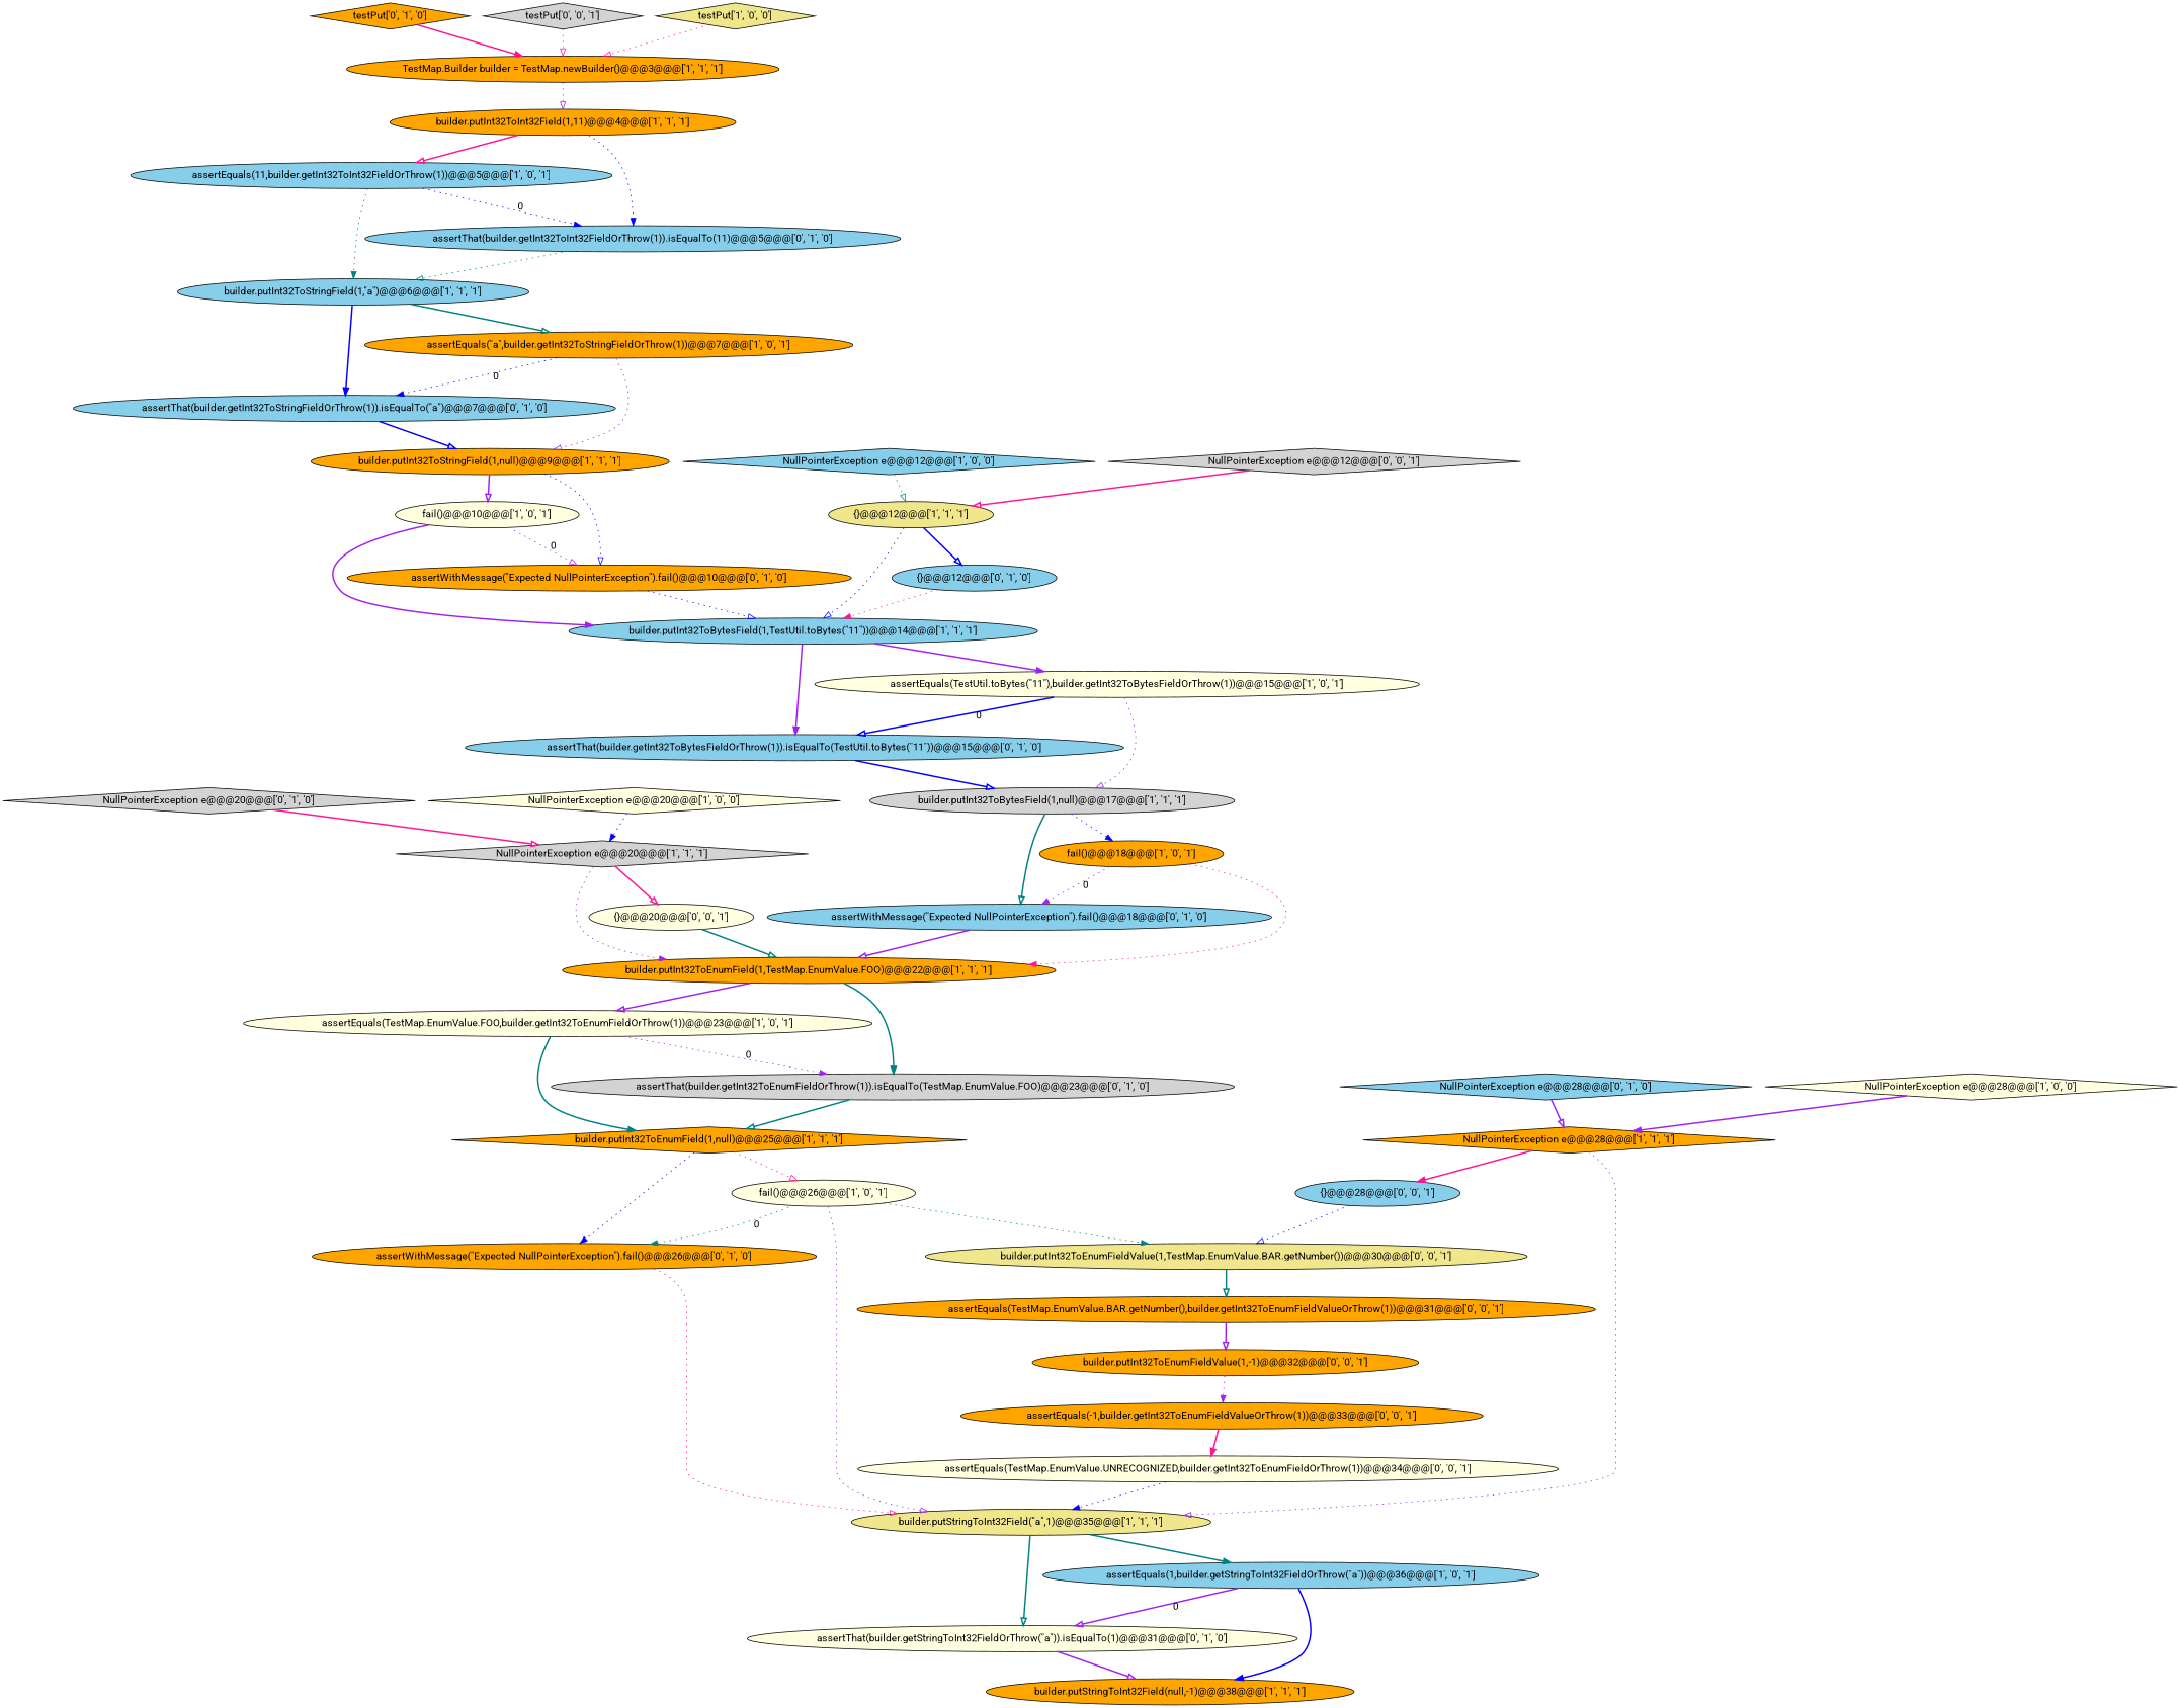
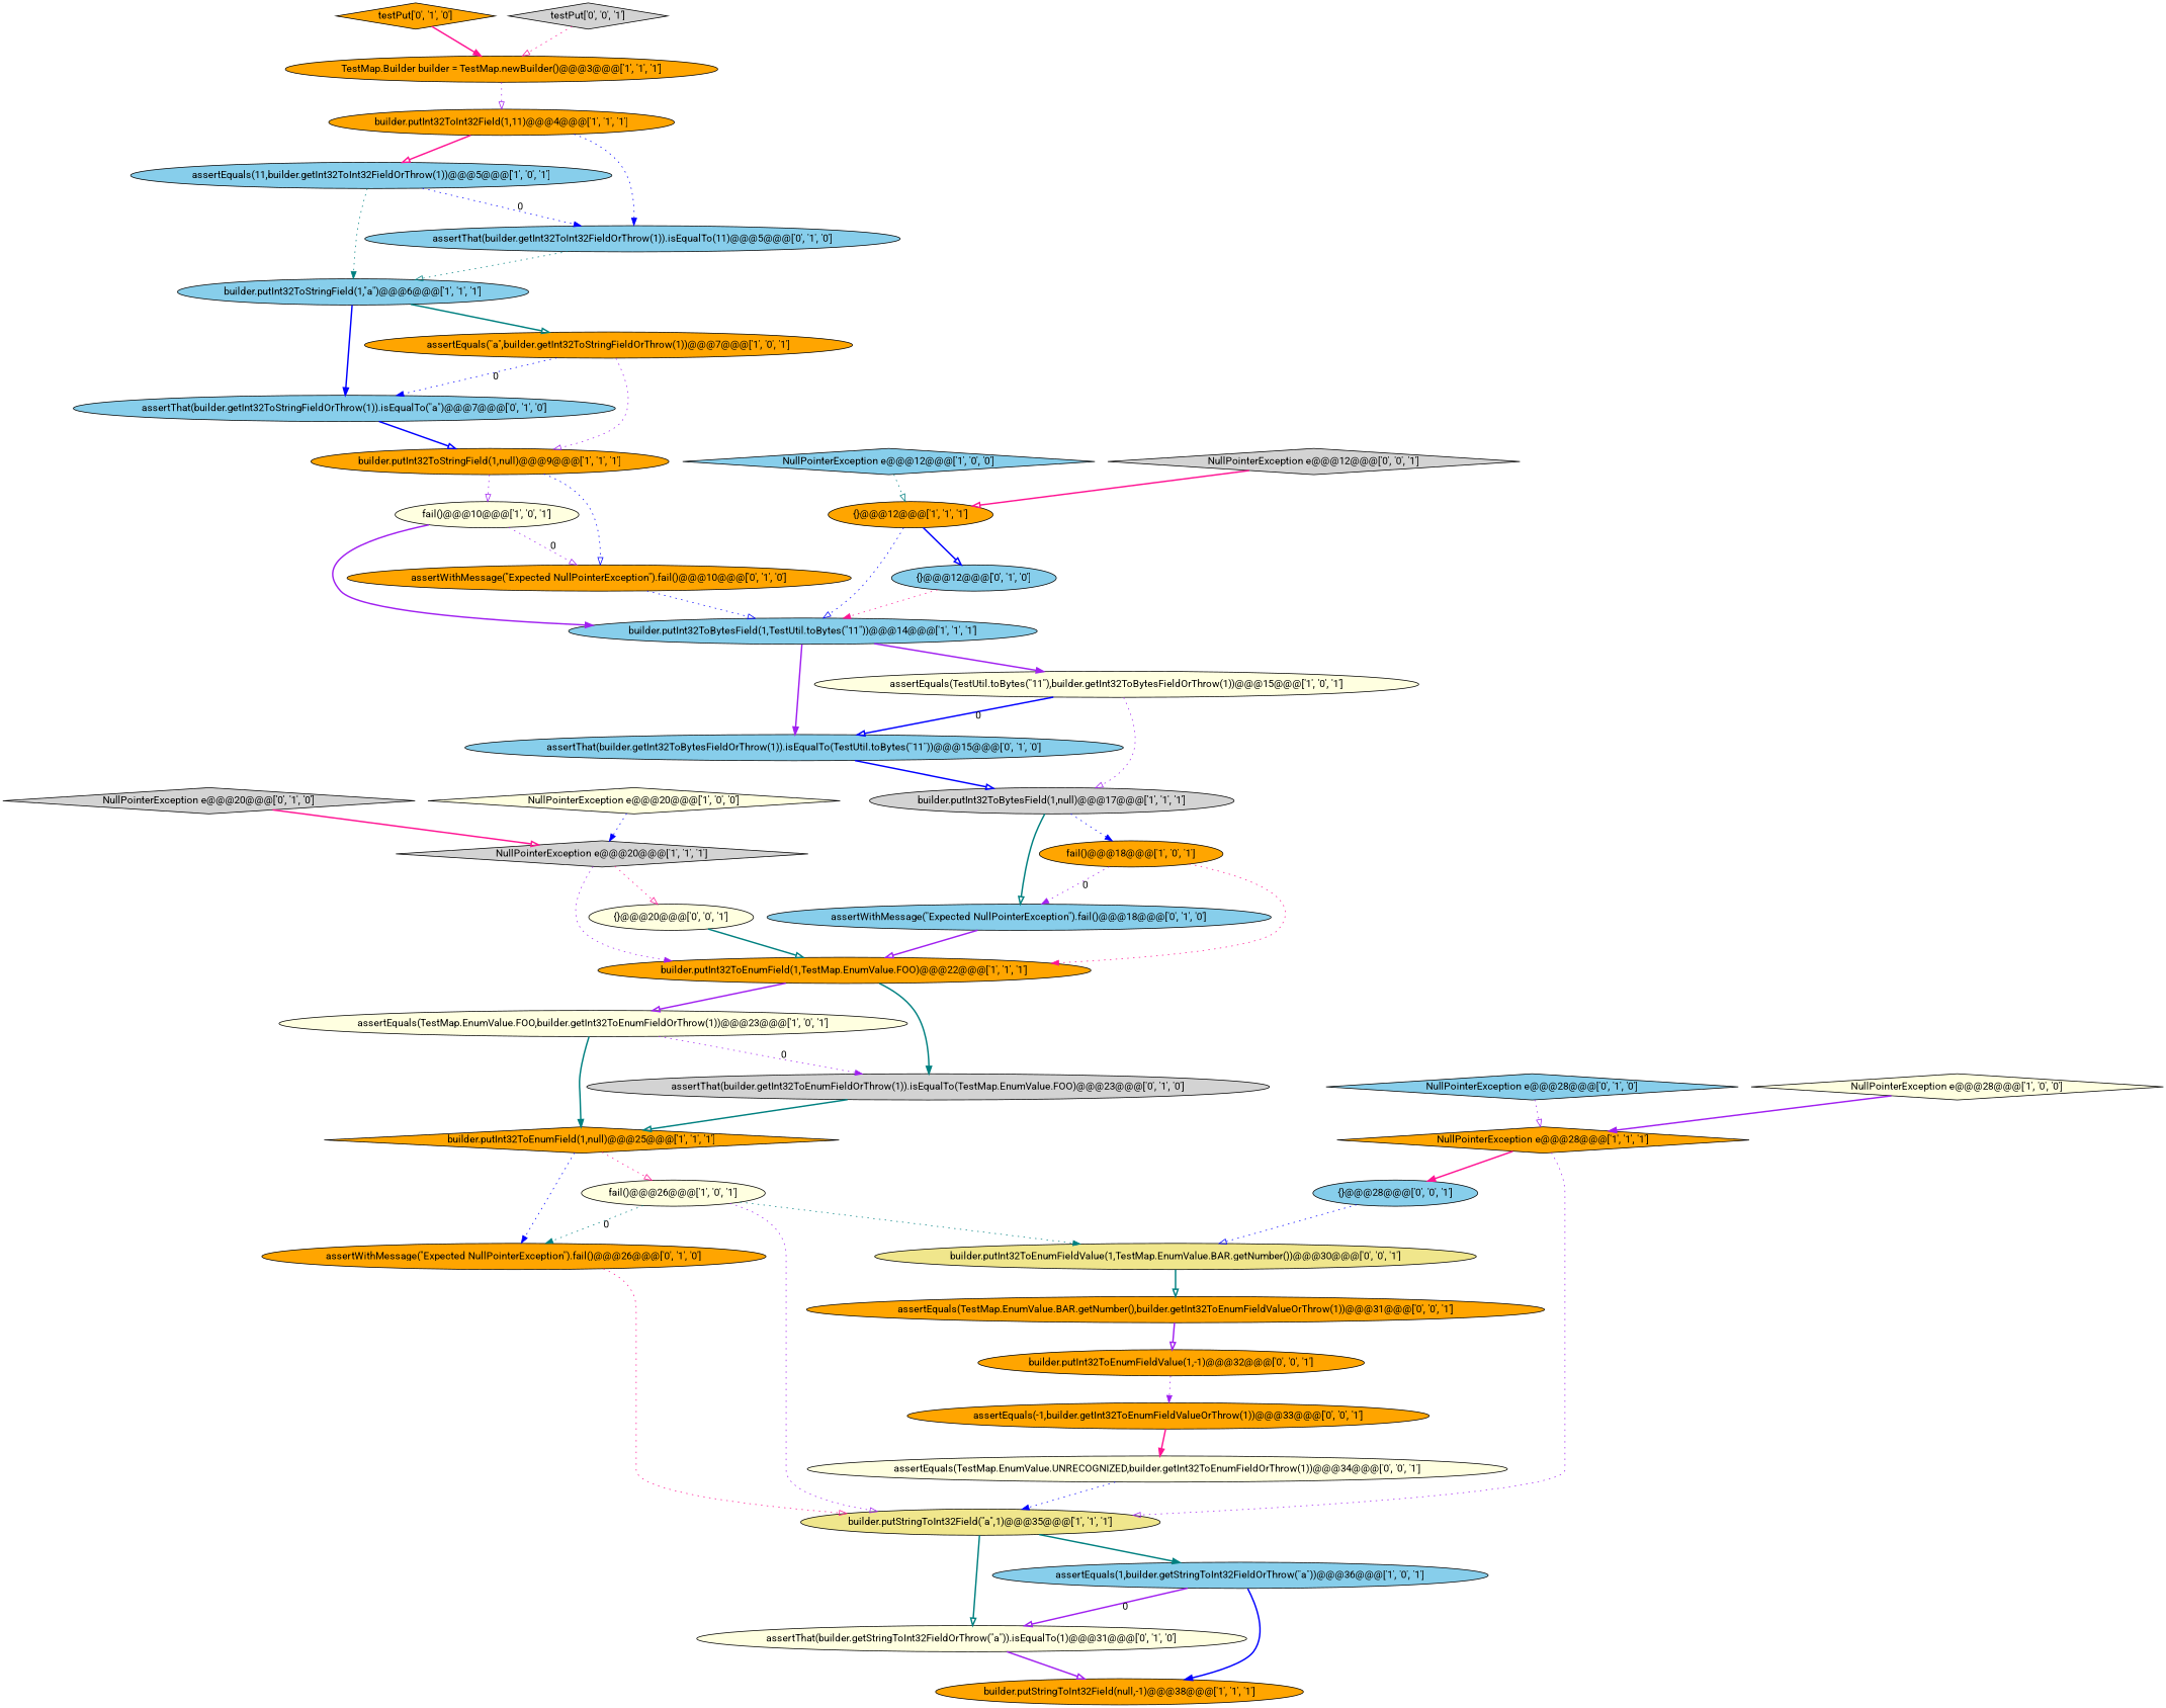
  digraph {
    fontname=Roboto
    node [fillcolor=orange fontname=Roboto shape=ellipse style=filled]
    edge [arrowhead=onormal color=purple fontname=Roboto style=dotted]
    n1 [label="assertWithMessage(\"Expected NullPointerException\").fail()@@@26@@@['0', '1', '0']"]
    n2 [fillcolor=khaki label="builder.putStringToInt32Field(\"a\",1)@@@35@@@['1', '1', '1']"]
    n3 [fillcolor=lightyellow label="assertThat(builder.getStringToInt32FieldOrThrow(\"a\")).isEqualTo(1)@@@31@@@['0', '1', '0']"]
    n4 [fillcolor=skyblue label="assertEquals(1,builder.getStringToInt32FieldOrThrow(\"a\"))@@@36@@@['1', '0', '1']"]
    n5 [label="builder.putInt32ToEnumFieldValue(1,-1)@@@32@@@['0', '0', '1']"]
    n6 [label="assertEquals(-1,builder.getInt32ToEnumFieldValueOrThrow(1))@@@33@@@['0', '0', '1']"]
    n7 [fillcolor=lightyellow label="assertEquals(TestMap.EnumValue.UNRECOGNIZED,builder.getInt32ToEnumFieldOrThrow(1))@@@34@@@['0', '0', '1']"]
    n8 [fillcolor=skyblue label="builder.putInt32ToStringField(1,\"a\")@@@6@@@['1', '1', '1']"]
    n9 [fillcolor=skyblue label="assertThat(builder.getInt32ToStringFieldOrThrow(1)).isEqualTo(\"a\")@@@7@@@['0', '1', '0']"]
    n10 [label="assertEquals(\"a\",builder.getInt32ToStringFieldOrThrow(1))@@@7@@@['1', '0', '1']"]
    n11 [label="builder.putInt32ToStringField(1,null)@@@9@@@['1', '1', '1']"]
    n12 [fillcolor=skyblue label="assertEquals(11,builder.getInt32ToInt32FieldOrThrow(1))@@@5@@@['1', '0', '1']"]
    n13 [fillcolor=skyblue label="assertThat(builder.getInt32ToInt32FieldOrThrow(1)).isEqualTo(11)@@@5@@@['0', '1', '0']"]
    n14 [label="testPut['0', '1', '0']" shape=diamond]
    n15 [label="TestMap.Builder builder = TestMap.newBuilder()@@@3@@@['1', '1', '1']"]
    n16 [label="builder.putInt32ToInt32Field(1,11)@@@4@@@['1', '1', '1']"]
    n17 [label="builder.putInt32ToEnumField(1,TestMap.EnumValue.FOO)@@@22@@@['1', '1', '1']"]
    n18 [fillcolor=lightyellow label="assertEquals(TestMap.EnumValue.FOO,builder.getInt32ToEnumFieldOrThrow(1))@@@23@@@['1', '0', '1']"]
    n19 [fillcolor=lightgrey label="assertThat(builder.getInt32ToEnumFieldOrThrow(1)).isEqualTo(TestMap.EnumValue.FOO)@@@23@@@['0', '1', '0']"]
    n20 [label="builder.putInt32ToEnumField(1,null)@@@25@@@['1', '1', '1']" shape=diamond]
    n21 [label="builder.putStringToInt32Field(null,-1)@@@38@@@['1', '1', '1']"]
    n22 [label="assertWithMessage(\"Expected NullPointerException\").fail()@@@10@@@['0', '1', '0']"]
    n23 [fillcolor=lightyellow label="fail()@@@10@@@['1', '0', '1']"]
    n24 [fillcolor=skyblue label="builder.putInt32ToBytesField(1,TestUtil.toBytes(\"11\"))@@@14@@@['1', '1', '1']"]
-   n25 [fillcolor=khaki label="{}@@@12@@@['1', '1', '1']"]
+   n25 [label="{}@@@12@@@['1', '1', '1']"]
    n26 [fillcolor=skyblue label="{}@@@12@@@['0', '1', '0']"]
    n27 [fillcolor=skyblue label="assertThat(builder.getInt32ToBytesFieldOrThrow(1)).isEqualTo(TestUtil.toBytes(\"11\"))@@@15@@@['0', '1', '0']"]
    n28 [fillcolor=lightyellow label="assertEquals(TestUtil.toBytes(\"11\"),builder.getInt32ToBytesFieldOrThrow(1))@@@15@@@['1', '0', '1']"]
    n29 [label="NullPointerException e@@@28@@@['1', '1', '1']" shape=diamond]
    n30 [fillcolor=skyblue label="{}@@@28@@@['0', '0', '1']"]
    n31 [fillcolor=khaki label="builder.putInt32ToEnumFieldValue(1,TestMap.EnumValue.BAR.getNumber())@@@30@@@['0', '0', '1']"]
    n32 [fillcolor=lightyellow label="fail()@@@26@@@['1', '0', '1']"]
    n33 [fillcolor=lightgrey label="NullPointerException e@@@20@@@['1', '1', '1']" shape=diamond]
    n34 [fillcolor=lightyellow label="{}@@@20@@@['0', '0', '1']"]
    n35 [fillcolor=skyblue label="assertWithMessage(\"Expected NullPointerException\").fail()@@@18@@@['0', '1', '0']"]
    n36 [fillcolor=skyblue label="NullPointerException e@@@28@@@['0', '1', '0']" shape=diamond]
    n37 [label="assertEquals(TestMap.EnumValue.BAR.getNumber(),builder.getInt32ToEnumFieldValueOrThrow(1))@@@31@@@['0', '0', '1']"]
    n38 [fillcolor=lightgrey label="testPut['0', '0', '1']" shape=diamond]
    n39 [fillcolor=lightyellow label="NullPointerException e@@@28@@@['1', '0', '0']" shape=diamond]
    n40 [fillcolor=skyblue label="NullPointerException e@@@12@@@['1', '0', '0']" shape=diamond]
    n41 [fillcolor=lightgrey label="NullPointerException e@@@20@@@['0', '1', '0']" shape=diamond]
    n42 [label="fail()@@@18@@@['1', '0', '1']"]
    n43 [fillcolor=lightgrey label="builder.putInt32ToBytesField(1,null)@@@17@@@['1', '1', '1']"]
    n44 [fillcolor=lightyellow label="NullPointerException e@@@20@@@['1', '0', '0']" shape=diamond]
-   n45 [fillcolor=khaki label="testPut['1', '0', '0']" shape=diamond]
    n46 [fillcolor=lightgrey label="NullPointerException e@@@12@@@['0', '0', '1']" shape=diamond]
    n1 -> n2 [color=deeppink]
    n2 -> n3 [color=teal style=bold]
    n2 -> n4 [arrowhead=normal color=teal style=bold]
    n3 -> n21 [style=bold]
    n4 -> n3 [label=0 style=bold]
    n4 -> n21 [arrowhead=normal color=blue style=bold]
    n5 -> n6 [arrowhead=normal]
    n6 -> n7 [arrowhead=normal color=deeppink style=bold]
    n7 -> n2 [arrowhead=normal color=blue]
    n8 -> n9 [arrowhead=normal color=blue style=bold]
    n8 -> n10 [color=teal style=bold]
    n9 -> n11 [color=blue style=bold]
    n10 -> n9 [arrowhead=normal color=blue label=0]
    n10 -> n11
    n11 -> n22 [color=blue]
-   n11 -> n23 [style=bold]
+   n11 -> n23
    n12 -> n8 [arrowhead=normal color=teal]
    n12 -> n13 [arrowhead=normal color=blue label=0]
    n13 -> n8 [color=teal]
    n14 -> n15 [arrowhead=normal color=deeppink style=bold]
    n15 -> n16
    n16 -> n12 [color=deeppink style=bold]
    n16 -> n13 [arrowhead=normal color=blue]
    n17 -> n18 [style=bold]
    n17 -> n19 [arrowhead=normal color=teal style=bold]
    n18 -> n19 [arrowhead=normal label=0]
    n18 -> n20 [arrowhead=normal color=teal style=bold]
    n19 -> n20 [color=teal style=bold]
    n20 -> n1 [arrowhead=normal color=blue]
    n20 -> n32 [color=deeppink]
    n22 -> n24 [color=blue]
    n23 -> n22 [label=0]
    n23 -> n24 [arrowhead=normal style=bold]
    n24 -> n27 [arrowhead=normal style=bold]
    n24 -> n28 [arrowhead=normal style=bold]
    n25 -> n24 [color=blue]
    n25 -> n26 [color=blue style=bold]
    n26 -> n24 [arrowhead=normal color=deeppink]
    n27 -> n43 [color=blue style=bold]
    n28 -> n27 [color=blue label=0 style=bold]
    n28 -> n43
    n29 -> n2
    n29 -> n30 [arrowhead=normal color=deeppink style=bold]
    n30 -> n31 [color=blue]
    n31 -> n37 [color=teal style=bold]
    n32 -> n1 [arrowhead=normal color=teal label=0]
    n32 -> n2
    n32 -> n31 [arrowhead=normal color=teal]
    n33 -> n17 [arrowhead=normal]
-   n33 -> n34 [color=deeppink style=bold]
+   n33 -> n34 [color=deeppink]
    n34 -> n17 [color=teal style=bold]
    n35 -> n17 [style=bold]
-   n36 -> n29 [style=bold]
+   n36 -> n29
    n37 -> n5 [style=bold]
    n38 -> n15 [color=deeppink]
    n39 -> n29 [arrowhead=normal style=bold]
    n40 -> n25 [color=teal]
    n41 -> n33 [color=deeppink style=bold]
    n42 -> n17 [arrowhead=normal color=deeppink]
    n42 -> n35 [arrowhead=normal label=0]
    n43 -> n35 [color=teal style=bold]
    n43 -> n42 [arrowhead=normal color=blue]
    n44 -> n33 [arrowhead=normal color=blue]
-   n45 -> n15 [color=deeppink]
    n46 -> n25 [color=deeppink style=bold]
  }
